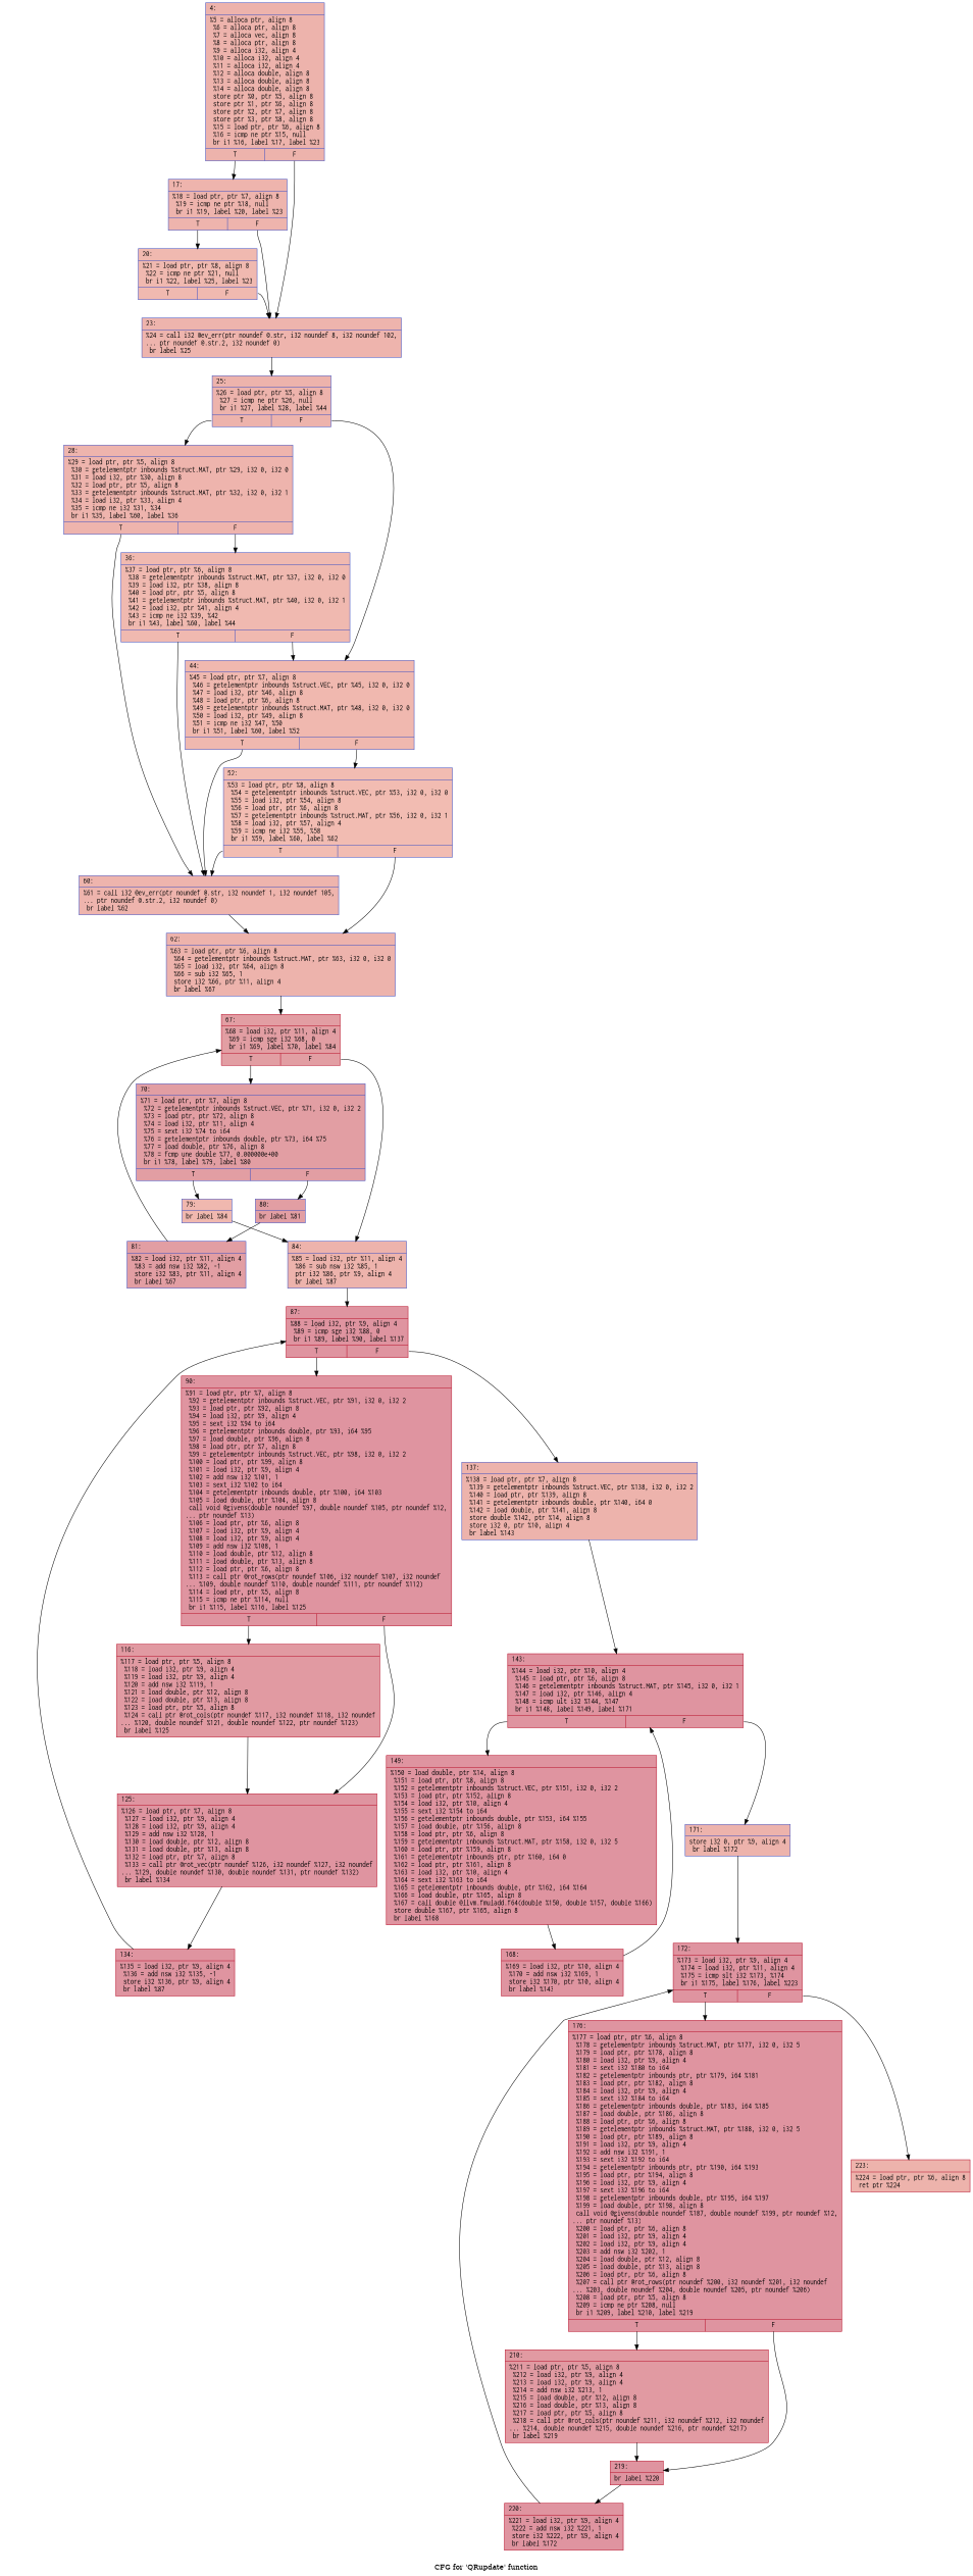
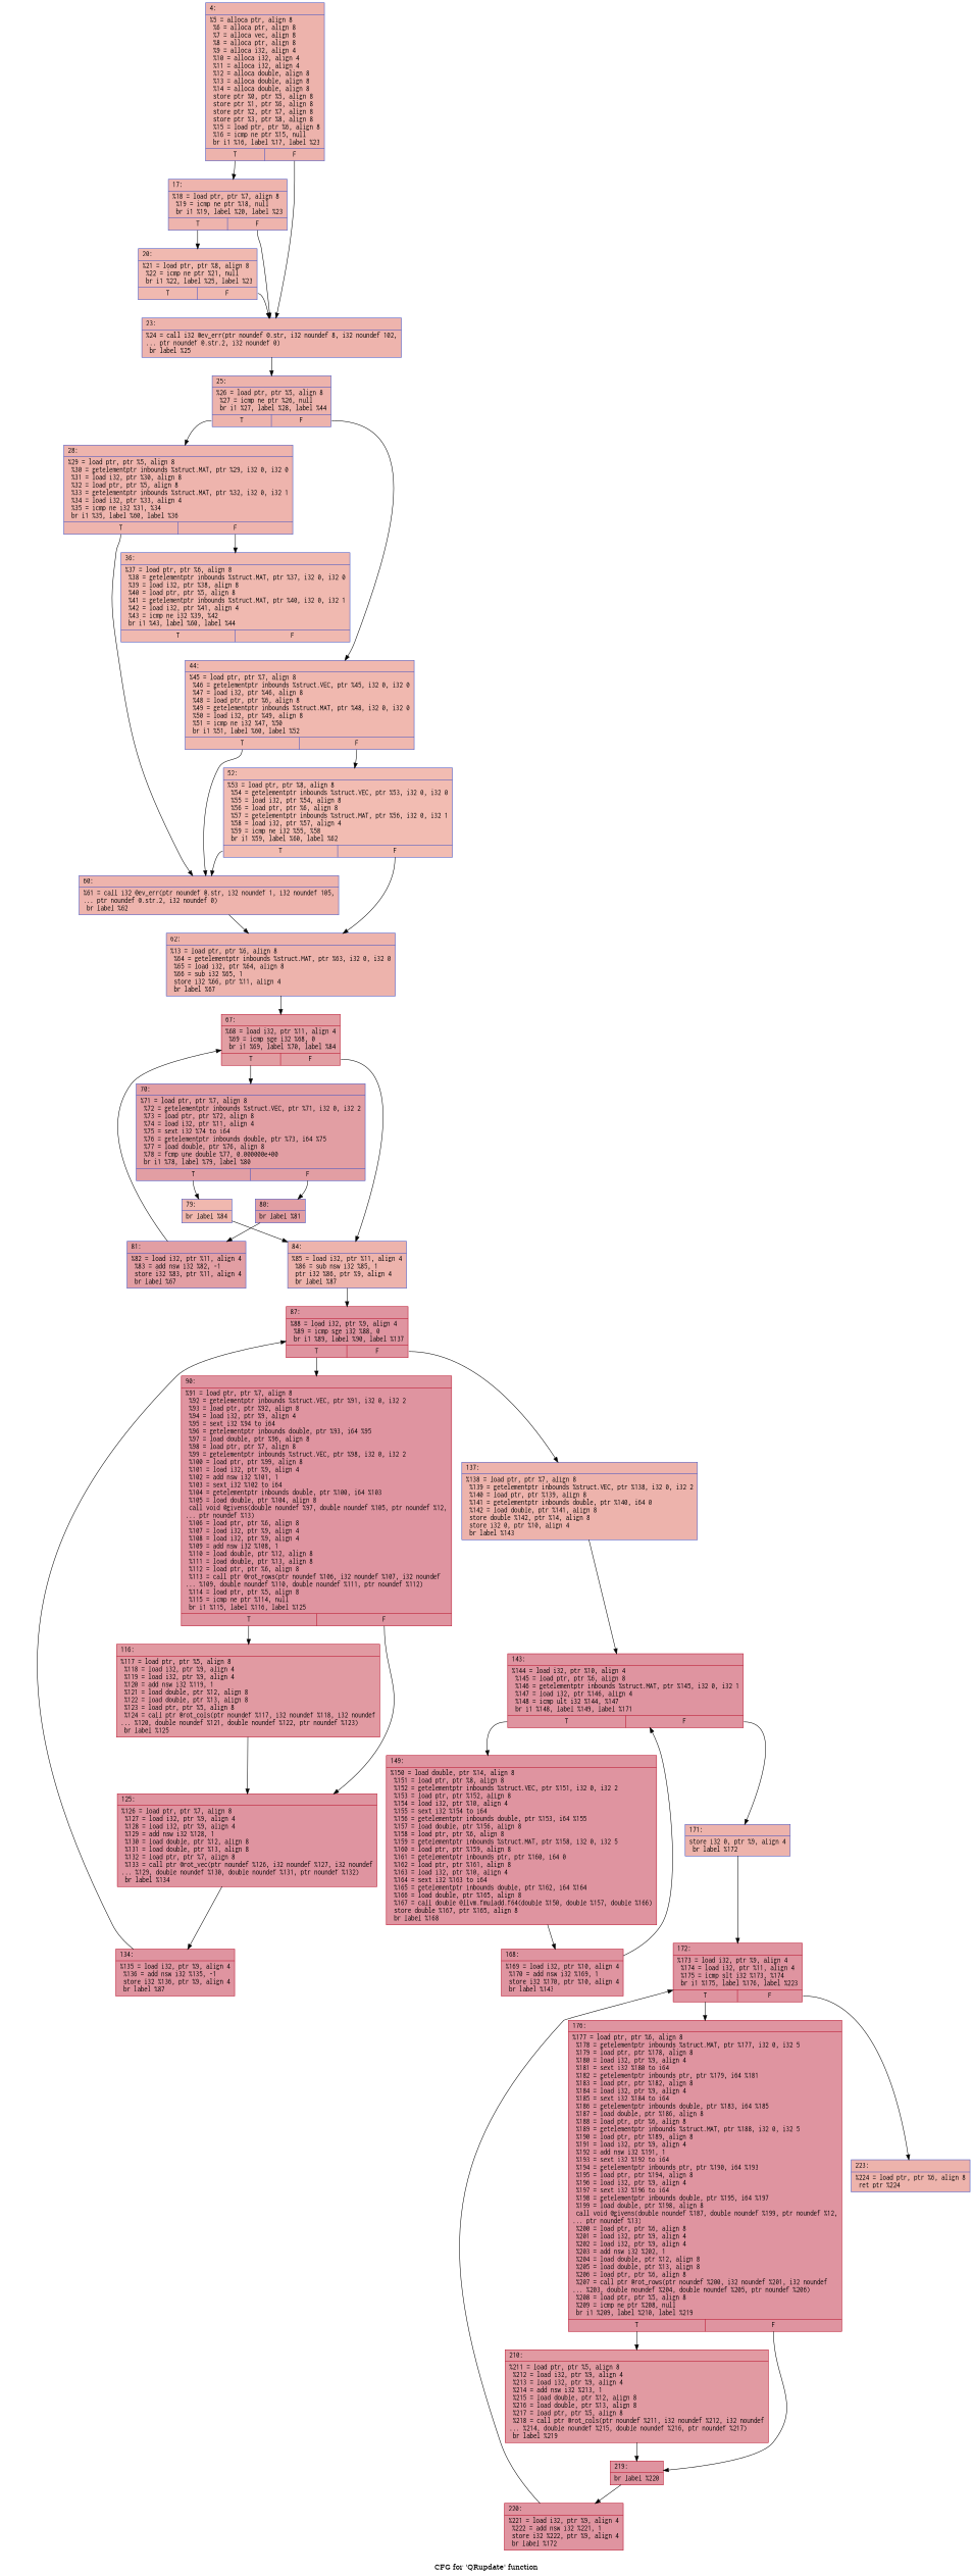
  digraph {
    label="CFG for 'QRupdate' function"
    node [color="#3d50c3ff" fillcolor="#b70d2870" fontname=Courier shape=record style=filled]
    n1 [fillcolor="#d6524470" label="{4:\l|  %5 = alloca ptr, align 8\l  %6 = alloca ptr, align 8\l  %7 = alloca vec, align 8\l  %8 = alloca ptr, align 8\l  %9 = alloca i32, align 4\l  %10 = alloca i32, align 4\l  %11 = alloca i32, align 4\l  %12 = alloca double, align 8\l  %13 = alloca double, align 8\l  %14 = alloca double, align 8\l  store ptr %0, ptr %5, align 8\l  store ptr %1, ptr %6, align 8\l  store ptr %2, ptr %7, align 8\l  store ptr %3, ptr %8, align 8\l  %15 = load ptr, ptr %6, align 8\l  %16 = icmp ne ptr %15, null\l  br i1 %16, label %17, label %23\l|{<s0>T|<s1>F}}"]
    n2 [fillcolor="#d8564670" label="{17:\l|  %18 = load ptr, ptr %7, align 8\l  %19 = icmp ne ptr %18, null\l  br i1 %19, label %20, label %23\l|{<s0>T|<s1>F}}"]
    n3 [fillcolor="#d8564670" label="{23:\l|  %24 = call i32 @ev_err(ptr noundef @.str, i32 noundef 8, i32 noundef 102,\l... ptr noundef @.str.2, i32 noundef 0)\l  br label %25\l}"]
    n4 [fillcolor="#de614d70" label="{20:\l|  %21 = load ptr, ptr %8, align 8\l  %22 = icmp ne ptr %21, null\l  br i1 %22, label %25, label %23\l|{<s0>T|<s1>F}}"]
    n5 [fillcolor="#d6524470" label="{25:\l|  %26 = load ptr, ptr %5, align 8\l  %27 = icmp ne ptr %26, null\l  br i1 %27, label %28, label %44\l|{<s0>T|<s1>F}}"]
    n6 [fillcolor="#d8564670" label="{28:\l|  %29 = load ptr, ptr %5, align 8\l  %30 = getelementptr inbounds %struct.MAT, ptr %29, i32 0, i32 0\l  %31 = load i32, ptr %30, align 8\l  %32 = load ptr, ptr %5, align 8\l  %33 = getelementptr inbounds %struct.MAT, ptr %32, i32 0, i32 1\l  %34 = load i32, ptr %33, align 4\l  %35 = icmp ne i32 %31, %34\l  br i1 %35, label %60, label %36\l|{<s0>T|<s1>F}}"]
    n7 [fillcolor="#dc5d4a70" label="{44:\l|  %45 = load ptr, ptr %7, align 8\l  %46 = getelementptr inbounds %struct.VEC, ptr %45, i32 0, i32 0\l  %47 = load i32, ptr %46, align 8\l  %48 = load ptr, ptr %6, align 8\l  %49 = getelementptr inbounds %struct.MAT, ptr %48, i32 0, i32 0\l  %50 = load i32, ptr %49, align 8\l  %51 = icmp ne i32 %47, %50\l  br i1 %51, label %60, label %52\l|{<s0>T|<s1>F}}"]
    n8 [fillcolor="#d8564670" label="{60:\l|  %61 = call i32 @ev_err(ptr noundef @.str, i32 noundef 1, i32 noundef 105,\l... ptr noundef @.str.2, i32 noundef 0)\l  br label %62\l}"]
    n9 [fillcolor="#de614d70" label="{36:\l|  %37 = load ptr, ptr %6, align 8\l  %38 = getelementptr inbounds %struct.MAT, ptr %37, i32 0, i32 0\l  %39 = load i32, ptr %38, align 8\l  %40 = load ptr, ptr %5, align 8\l  %41 = getelementptr inbounds %struct.MAT, ptr %40, i32 0, i32 1\l  %42 = load i32, ptr %41, align 4\l  %43 = icmp ne i32 %39, %42\l  br i1 %43, label %60, label %44\l|{<s0>T|<s1>F}}"]
    n10 [fillcolor="#e1675170" label="{52:\l|  %53 = load ptr, ptr %8, align 8\l  %54 = getelementptr inbounds %struct.VEC, ptr %53, i32 0, i32 0\l  %55 = load i32, ptr %54, align 8\l  %56 = load ptr, ptr %6, align 8\l  %57 = getelementptr inbounds %struct.MAT, ptr %56, i32 0, i32 1\l  %58 = load i32, ptr %57, align 4\l  %59 = icmp ne i32 %55, %58\l  br i1 %59, label %60, label %62\l|{<s0>T|<s1>F}}"]
-   n11 [fillcolor="#d6524470" label="{62:\l|  %63 = load ptr, ptr %6, align 8\l  %64 = getelementptr inbounds %struct.MAT, ptr %63, i32 0, i32 0\l  %65 = load i32, ptr %64, align 8\l  %66 = sub i32 %65, 1\l  store i32 %66, ptr %11, align 4\l  br label %67\l}"]
+   n11 [fillcolor="#d6524470" label="{62:\l|  %13 = load ptr, ptr %6, align 8\l  %64 = getelementptr inbounds %struct.MAT, ptr %63, i32 0, i32 0\l  %65 = load i32, ptr %64, align 8\l  %66 = sub i32 %65, 1\l  store i32 %66, ptr %11, align 4\l  br label %67\l}"]
    n12 [color="#b70d28ff" fillcolor="#be242e70" label="{67:\l|  %68 = load i32, ptr %11, align 4\l  %69 = icmp sge i32 %68, 0\l  br i1 %69, label %70, label %84\l|{<s0>T|<s1>F}}"]
    n13 [fillcolor="#be242e70" label="{70:\l|  %71 = load ptr, ptr %7, align 8\l  %72 = getelementptr inbounds %struct.VEC, ptr %71, i32 0, i32 2\l  %73 = load ptr, ptr %72, align 8\l  %74 = load i32, ptr %11, align 4\l  %75 = sext i32 %74 to i64\l  %76 = getelementptr inbounds double, ptr %73, i64 %75\l  %77 = load double, ptr %76, align 8\l  %78 = fcmp une double %77, 0.000000e+00\l  br i1 %78, label %79, label %80\l|{<s0>T|<s1>F}}"]
    n14 [fillcolor="#d6524470" label="{84:\l|  %85 = load i32, ptr %11, align 4\l  %86 = sub nsw i32 %85, 1\l  ptr i32 %86, ptr %9, align 4\l  br label %87\l}"]
    n15 [fillcolor="#dc5d4a70" label="{79:\l|  br label %84\l}"]
    n16 [fillcolor="#be242e70" label="{80:\l|  br label %81\l}"]
    n17 [color="#b70d28ff" label="{87:\l|  %88 = load i32, ptr %9, align 4\l  %89 = icmp sge i32 %88, 0\l  br i1 %89, label %90, label %137\l|{<s0>T|<s1>F}}"]
    n18 [fillcolor="#be242e70" label="{81:\l|  %82 = load i32, ptr %11, align 4\l  %83 = add nsw i32 %82, -1\l  store i32 %83, ptr %11, align 4\l  br label %67\l}"]
    n19 [color="#b70d28ff" label="{90:\l|  %91 = load ptr, ptr %7, align 8\l  %92 = getelementptr inbounds %struct.VEC, ptr %91, i32 0, i32 2\l  %93 = load ptr, ptr %92, align 8\l  %94 = load i32, ptr %9, align 4\l  %95 = sext i32 %94 to i64\l  %96 = getelementptr inbounds double, ptr %93, i64 %95\l  %97 = load double, ptr %96, align 8\l  %98 = load ptr, ptr %7, align 8\l  %99 = getelementptr inbounds %struct.VEC, ptr %98, i32 0, i32 2\l  %100 = load ptr, ptr %99, align 8\l  %101 = load i32, ptr %9, align 4\l  %102 = add nsw i32 %101, 1\l  %103 = sext i32 %102 to i64\l  %104 = getelementptr inbounds double, ptr %100, i64 %103\l  %105 = load double, ptr %104, align 8\l  call void @givens(double noundef %97, double noundef %105, ptr noundef %12,\l... ptr noundef %13)\l  %106 = load ptr, ptr %6, align 8\l  %107 = load i32, ptr %9, align 4\l  %108 = load i32, ptr %9, align 4\l  %109 = add nsw i32 %108, 1\l  %110 = load double, ptr %12, align 8\l  %111 = load double, ptr %13, align 8\l  %112 = load ptr, ptr %6, align 8\l  %113 = call ptr @rot_rows(ptr noundef %106, i32 noundef %107, i32 noundef\l... %109, double noundef %110, double noundef %111, ptr noundef %112)\l  %114 = load ptr, ptr %5, align 8\l  %115 = icmp ne ptr %114, null\l  br i1 %115, label %116, label %125\l|{<s0>T|<s1>F}}"]
    n20 [fillcolor="#d6524470" label="{137:\l|  %138 = load ptr, ptr %7, align 8\l  %139 = getelementptr inbounds %struct.VEC, ptr %138, i32 0, i32 2\l  %140 = load ptr, ptr %139, align 8\l  %141 = getelementptr inbounds double, ptr %140, i64 0\l  %142 = load double, ptr %141, align 8\l  store double %142, ptr %14, align 8\l  store i32 0, ptr %10, align 4\l  br label %143\l}"]
    n21 [color="#b70d28ff" fillcolor="#bb1b2c70" label="{116:\l|  %117 = load ptr, ptr %5, align 8\l  %118 = load i32, ptr %9, align 4\l  %119 = load i32, ptr %9, align 4\l  %120 = add nsw i32 %119, 1\l  %121 = load double, ptr %12, align 8\l  %122 = load double, ptr %13, align 8\l  %123 = load ptr, ptr %5, align 8\l  %124 = call ptr @rot_cols(ptr noundef %117, i32 noundef %118, i32 noundef\l... %120, double noundef %121, double noundef %122, ptr noundef %123)\l  br label %125\l}"]
    n22 [color="#b70d28ff" label="{125:\l|  %126 = load ptr, ptr %7, align 8\l  %127 = load i32, ptr %9, align 4\l  %128 = load i32, ptr %9, align 4\l  %129 = add nsw i32 %128, 1\l  %130 = load double, ptr %12, align 8\l  %131 = load double, ptr %13, align 8\l  %132 = load ptr, ptr %7, align 8\l  %133 = call ptr @rot_vec(ptr noundef %126, i32 noundef %127, i32 noundef\l... %129, double noundef %130, double noundef %131, ptr noundef %132)\l  br label %134\l}"]
    n23 [color="#b70d28ff" label="{143:\l|  %144 = load i32, ptr %10, align 4\l  %145 = load ptr, ptr %6, align 8\l  %146 = getelementptr inbounds %struct.MAT, ptr %145, i32 0, i32 1\l  %147 = load i32, ptr %146, align 4\l  %148 = icmp ult i32 %144, %147\l  br i1 %148, label %149, label %171\l|{<s0>T|<s1>F}}"]
    n24 [color="#b70d28ff" label="{134:\l|  %135 = load i32, ptr %9, align 4\l  %136 = add nsw i32 %135, -1\l  store i32 %136, ptr %9, align 4\l  br label %87\l}"]
    n25 [color="#b70d28ff" label="{149:\l|  %150 = load double, ptr %14, align 8\l  %151 = load ptr, ptr %8, align 8\l  %152 = getelementptr inbounds %struct.VEC, ptr %151, i32 0, i32 2\l  %153 = load ptr, ptr %152, align 8\l  %154 = load i32, ptr %10, align 4\l  %155 = sext i32 %154 to i64\l  %156 = getelementptr inbounds double, ptr %153, i64 %155\l  %157 = load double, ptr %156, align 8\l  %158 = load ptr, ptr %6, align 8\l  %159 = getelementptr inbounds %struct.MAT, ptr %158, i32 0, i32 5\l  %160 = load ptr, ptr %159, align 8\l  %161 = getelementptr inbounds ptr, ptr %160, i64 0\l  %162 = load ptr, ptr %161, align 8\l  %163 = load i32, ptr %10, align 4\l  %164 = sext i32 %163 to i64\l  %165 = getelementptr inbounds double, ptr %162, i64 %164\l  %166 = load double, ptr %165, align 8\l  %167 = call double @llvm.fmuladd.f64(double %150, double %157, double %166)\l  store double %167, ptr %165, align 8\l  br label %168\l}"]
    n26 [fillcolor="#d6524470" label="{171:\l|  store i32 0, ptr %9, align 4\l  br label %172\l}"]
    n27 [color="#b70d28ff" label="{168:\l|  %169 = load i32, ptr %10, align 4\l  %170 = add nsw i32 %169, 1\l  store i32 %170, ptr %10, align 4\l  br label %143\l}"]
    n28 [color="#b70d28ff" label="{172:\l|  %173 = load i32, ptr %9, align 4\l  %174 = load i32, ptr %11, align 4\l  %175 = icmp slt i32 %173, %174\l  br i1 %175, label %176, label %223\l|{<s0>T|<s1>F}}"]
    n29 [color="#b70d28ff" label="{176:\l|  %177 = load ptr, ptr %6, align 8\l  %178 = getelementptr inbounds %struct.MAT, ptr %177, i32 0, i32 5\l  %179 = load ptr, ptr %178, align 8\l  %180 = load i32, ptr %9, align 4\l  %181 = sext i32 %180 to i64\l  %182 = getelementptr inbounds ptr, ptr %179, i64 %181\l  %183 = load ptr, ptr %182, align 8\l  %184 = load i32, ptr %9, align 4\l  %185 = sext i32 %184 to i64\l  %186 = getelementptr inbounds double, ptr %183, i64 %185\l  %187 = load double, ptr %186, align 8\l  %188 = load ptr, ptr %6, align 8\l  %189 = getelementptr inbounds %struct.MAT, ptr %188, i32 0, i32 5\l  %190 = load ptr, ptr %189, align 8\l  %191 = load i32, ptr %9, align 4\l  %192 = add nsw i32 %191, 1\l  %193 = sext i32 %192 to i64\l  %194 = getelementptr inbounds ptr, ptr %190, i64 %193\l  %195 = load ptr, ptr %194, align 8\l  %196 = load i32, ptr %9, align 4\l  %197 = sext i32 %196 to i64\l  %198 = getelementptr inbounds double, ptr %195, i64 %197\l  %199 = load double, ptr %198, align 8\l  call void @givens(double noundef %187, double noundef %199, ptr noundef %12,\l... ptr noundef %13)\l  %200 = load ptr, ptr %6, align 8\l  %201 = load i32, ptr %9, align 4\l  %202 = load i32, ptr %9, align 4\l  %203 = add nsw i32 %202, 1\l  %204 = load double, ptr %12, align 8\l  %205 = load double, ptr %13, align 8\l  %206 = load ptr, ptr %6, align 8\l  %207 = call ptr @rot_rows(ptr noundef %200, i32 noundef %201, i32 noundef\l... %203, double noundef %204, double noundef %205, ptr noundef %206)\l  %208 = load ptr, ptr %5, align 8\l  %209 = icmp ne ptr %208, null\l  br i1 %209, label %210, label %219\l|{<s0>T|<s1>F}}"]
-   n30 [color="#b70d28ff" fillcolor="#d6524470" label="{223:\l|  %224 = load ptr, ptr %6, align 8\l  ret ptr %224\l}"]
+   n30 [fillcolor="#d6524470" label="{223:\l|  %224 = load ptr, ptr %6, align 8\l  ret ptr %224\l}"]
    n31 [color="#b70d28ff" fillcolor="#bb1b2c70" label="{210:\l|  %211 = load ptr, ptr %5, align 8\l  %212 = load i32, ptr %9, align 4\l  %213 = load i32, ptr %9, align 4\l  %214 = add nsw i32 %213, 1\l  %215 = load double, ptr %12, align 8\l  %216 = load double, ptr %13, align 8\l  %217 = load ptr, ptr %5, align 8\l  %218 = call ptr @rot_cols(ptr noundef %211, i32 noundef %212, i32 noundef\l... %214, double noundef %215, double noundef %216, ptr noundef %217)\l  br label %219\l}"]
    n32 [color="#b70d28ff" label="{219:\l|  br label %220\l}"]
    n33 [color="#b70d28ff" label="{220:\l|  %221 = load i32, ptr %9, align 4\l  %222 = add nsw i32 %221, 1\l  store i32 %222, ptr %9, align 4\l  br label %172\l}"]
    n1 -> n2 [tailport=s0]
    n1 -> n3 [tailport=s1]
    n2 -> n3 [tailport=s1]
    n2 -> n4 [tailport=s0]
    n3 -> n5
    n4 -> n3 [tailport=s1]
    n5 -> n6 [tailport=s0]
    n5 -> n7 [tailport=s1]
    n6 -> n8 [tailport=s0]
    n6 -> n9 [tailport=s1]
    n7 -> n8 [tailport=s0]
    n7 -> n10 [tailport=s1]
    n8 -> n11
-   n9 -> n7 [tailport=s1]
-   n9 -> n8 [tailport=s0]
    n10 -> n8 [tailport=s0]
    n10 -> n11 [tailport=s1]
    n11 -> n12
    n12 -> n13 [tailport=s0]
    n12 -> n14 [tailport=s1]
    n13 -> n15 [tailport=s0]
    n13 -> n16 [tailport=s1]
    n14 -> n17
    n15 -> n14
    n16 -> n18
    n17 -> n19 [tailport=s0]
    n17 -> n20 [tailport=s1]
    n18 -> n12
    n19 -> n21 [tailport=s0]
    n19 -> n22 [tailport=s1]
    n20 -> n23
    n21 -> n22
    n22 -> n24
    n23 -> n25 [tailport=s0]
    n23 -> n26 [tailport=s1]
    n24 -> n17
    n25 -> n27
    n26 -> n28
    n27 -> n23
    n28 -> n29 [tailport=s0]
    n28 -> n30 [tailport=s1]
    n29 -> n31 [tailport=s0]
    n29 -> n32 [tailport=s1]
    n31 -> n32
    n32 -> n33
    n33 -> n28
  }
